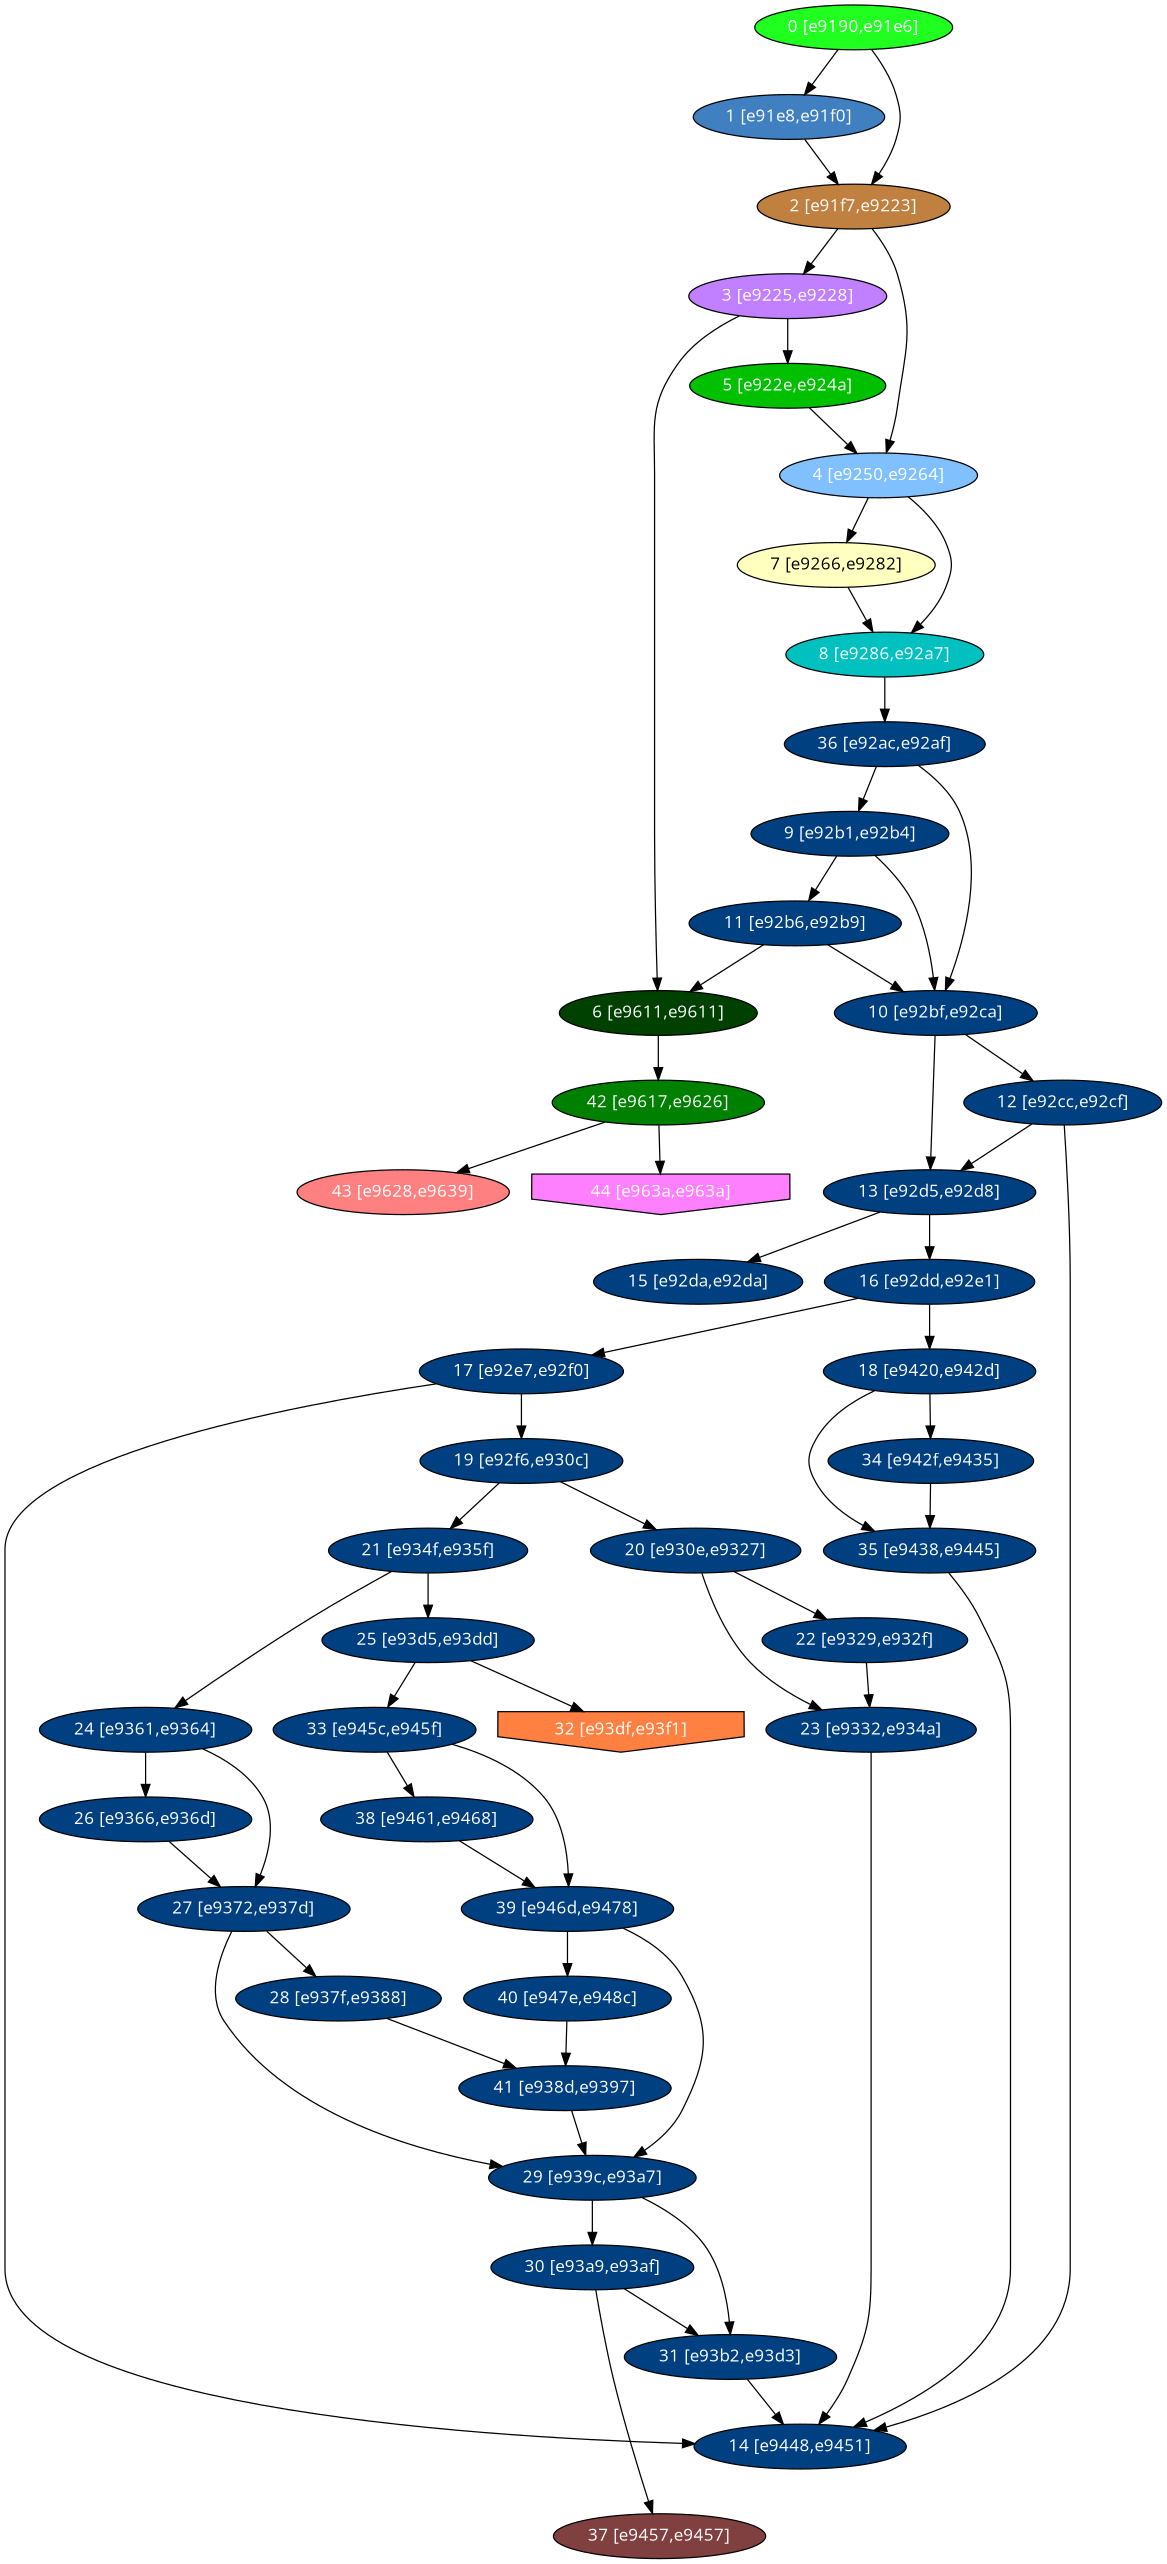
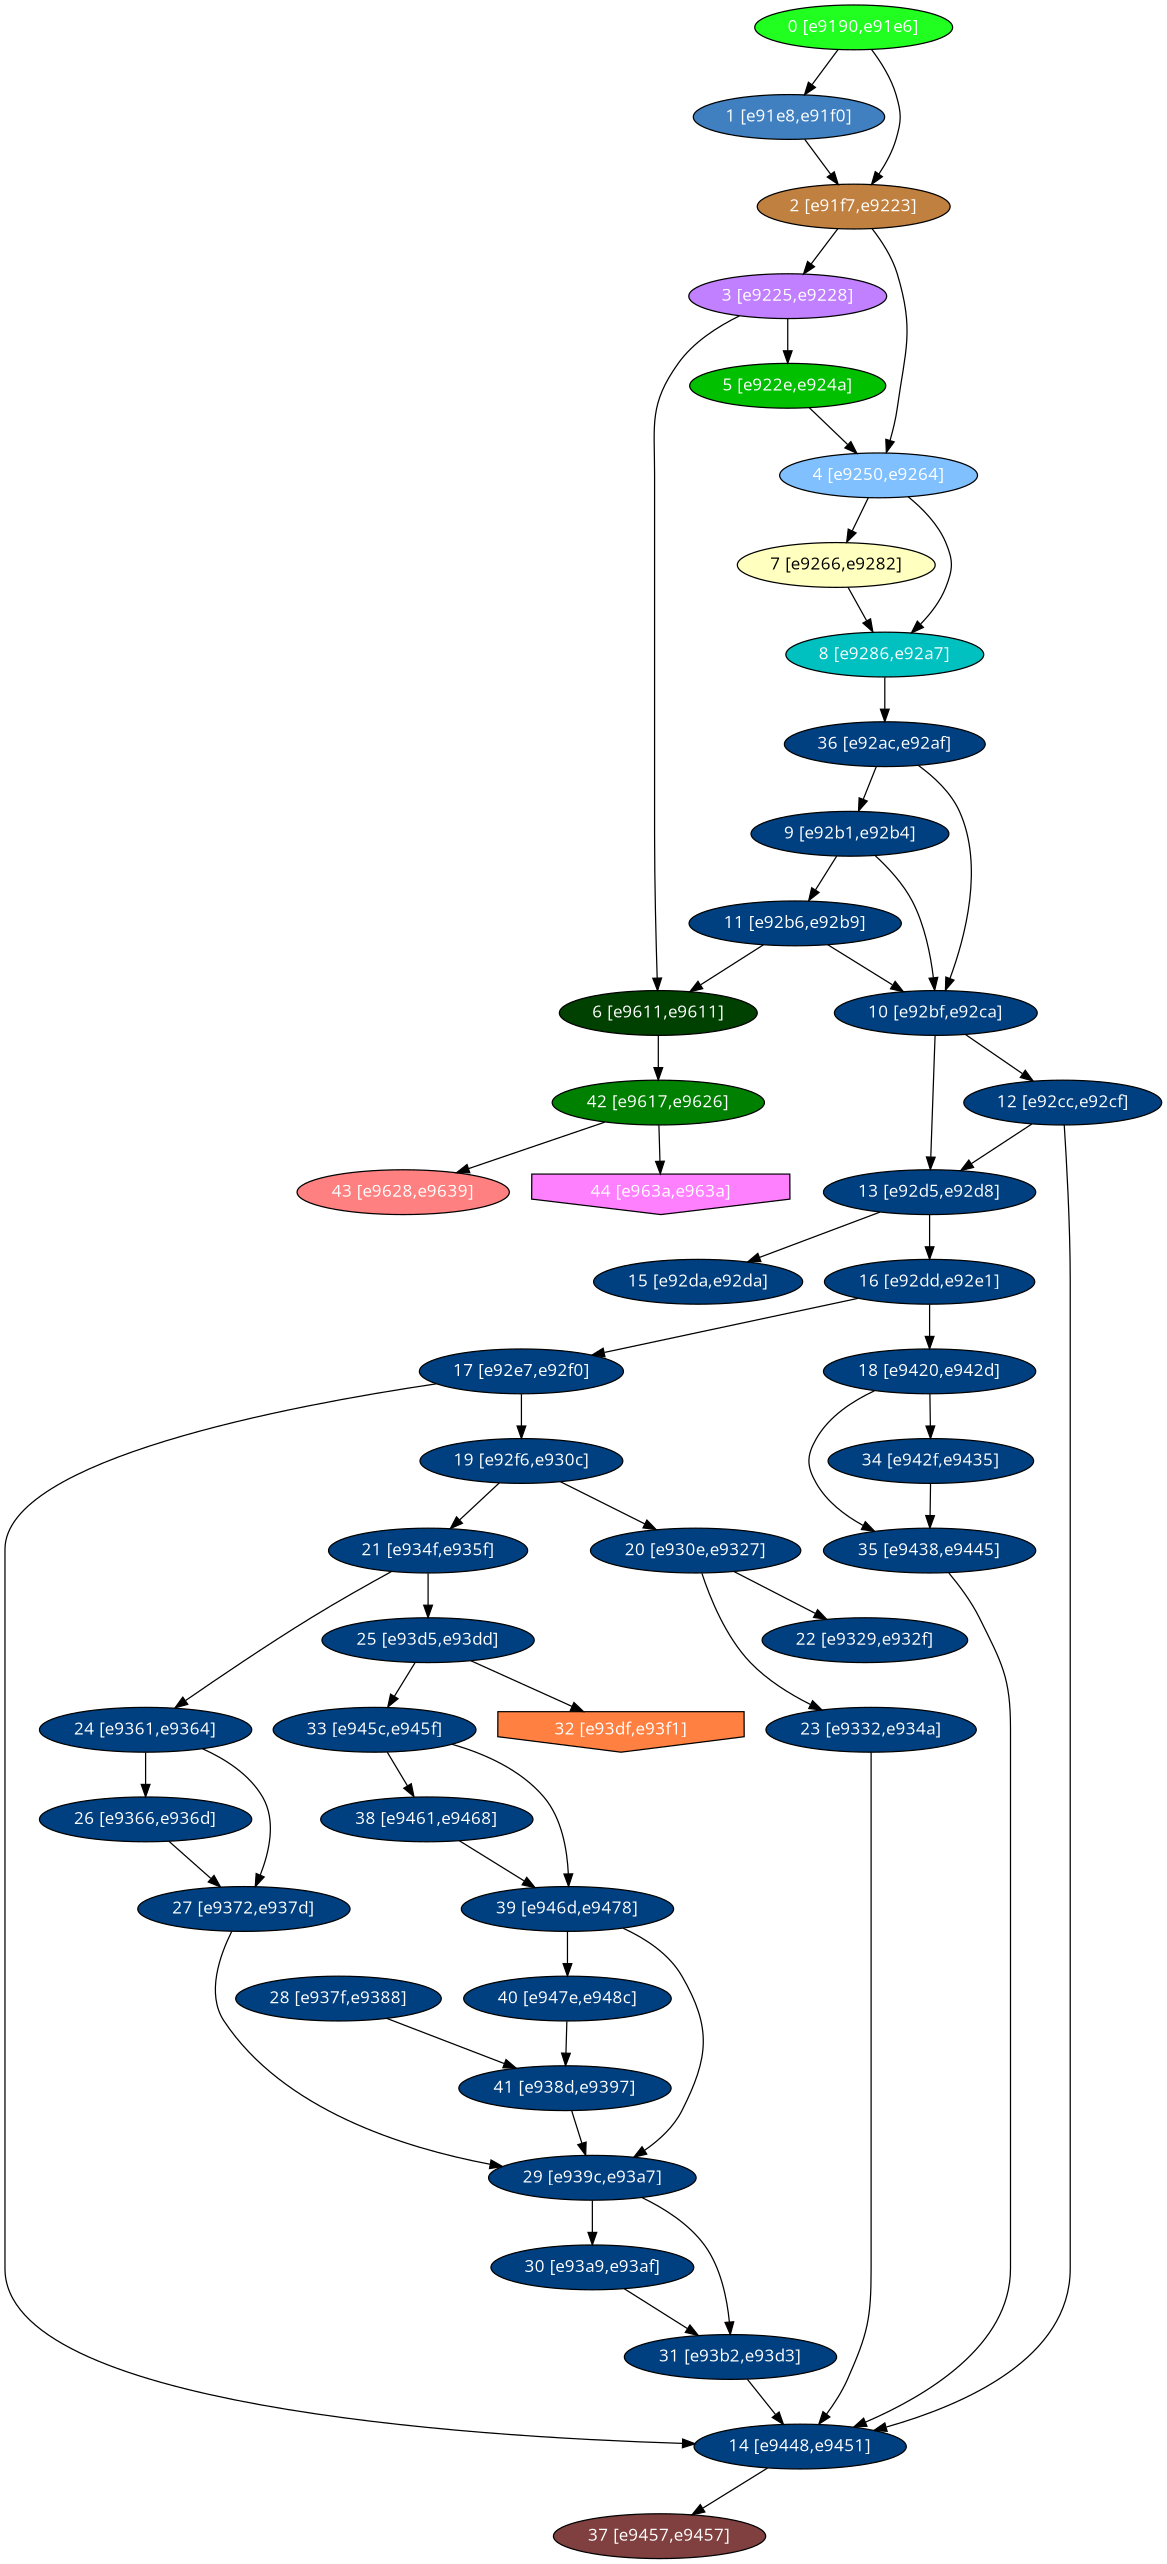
  digraph {
    fontname="Open Sans"
    node [fillcolor="#004080" fontcolor="#ffffff" fontname="Open Sans" shape=oval style=filled]
    edge [fontname="Open Sans"]
    n1 [fillcolor="#20FF20" label="0 [e9190,e91e6]"]
    n2 [fillcolor="#4080C0" label="1 [e91e8,e91f0]"]
    n3 [fillcolor="#C08040" label="2 [e91f7,e9223]"]
    n4 [fillcolor="#C080FF" label="3 [e9225,e9228]"]
    n5 [fillcolor="#80C0FF" label="4 [e9250,e9264]"]
    n6 [fillcolor="#00C000" label="5 [e922e,e924a]"]
    n7 [fillcolor="#004000" label="6 [e9611,e9611]"]
    n8 [fillcolor="#FFFFC0" fontcolor="#000000" label="7 [e9266,e9282]"]
    n9 [fillcolor="#00C0C0" label="8 [e9286,e92a7]"]
    n10 [fillcolor="#008000" label="42 [e9617,e9626]"]
    n11 [label="36 [e92ac,e92af]"]
    n12 [fillcolor="#FF8080" label="43 [e9628,e9639]"]
    n13 [fillcolor="#FF80FF" label="44 [e963a,e963a]" shape=invhouse]
    n14 [label="9 [e92b1,e92b4]"]
    n15 [label="10 [e92bf,e92ca]"]
    n16 [label="11 [e92b6,e92b9]"]
    n17 [label="12 [e92cc,e92cf]"]
    n18 [label="13 [e92d5,e92d8]"]
    n19 [label="14 [e9448,e9451]"]
    n20 [label="15 [e92da,e92da]"]
    n21 [label="16 [e92dd,e92e1]"]
    n22 [fillcolor="#804040" label="37 [e9457,e9457]"]
    n23 [label="17 [e92e7,e92f0]"]
    n24 [label="18 [e9420,e942d]"]
    n25 [label="19 [e92f6,e930c]"]
    n26 [label="34 [e942f,e9435]"]
    n27 [label="35 [e9438,e9445]"]
    n28 [label="20 [e930e,e9327]"]
    n29 [label="21 [e934f,e935f]"]
    n30 [label="22 [e9329,e932f]"]
    n31 [label="23 [e9332,e934a]"]
    n32 [label="24 [e9361,e9364]"]
    n33 [label="25 [e93d5,e93dd]"]
    n34 [label="26 [e9366,e936d]"]
    n35 [label="27 [e9372,e937d]"]
    n36 [fillcolor="#FF8040" label="32 [e93df,e93f1]" shape=invhouse]
    n37 [label="33 [e945c,e945f]"]
    n38 [label="28 [e937f,e9388]"]
    n39 [label="29 [e939c,e93a7]"]
    n40 [label="38 [e9461,e9468]"]
    n41 [label="39 [e946d,e9478]"]
    n42 [label="41 [e938d,e9397]"]
    n43 [label="30 [e93a9,e93af]"]
    n44 [label="31 [e93b2,e93d3]"]
    n45 [label="40 [e947e,e948c]"]
    n1 -> n2
    n1 -> n3
    n2 -> n3
    n3 -> n4
    n3 -> n5
    n4 -> n6
    n4 -> n7
    n5 -> n8
    n5 -> n9
    n6 -> n5
    n7 -> n10
    n8 -> n9
    n9 -> n11
    n10 -> n12
    n10 -> n13
    n11 -> n14
    n11 -> n15
    n14 -> n15
    n14 -> n16
    n15 -> n17
    n15 -> n18
    n16 -> n7
    n16 -> n15
    n17 -> n18
    n17 -> n19
    n18 -> n20
    n18 -> n21
-   n43 -> n22
+   n19 -> n22
    n21 -> n23
    n21 -> n24
    n23 -> n19
    n23 -> n25
    n24 -> n26
    n24 -> n27
    n25 -> n28
    n25 -> n29
    n26 -> n27
    n27 -> n19
    n28 -> n30
    n28 -> n31
    n29 -> n32
    n29 -> n33
-   n30 -> n31
    n31 -> n19
    n32 -> n34
    n32 -> n35
    n33 -> n36
    n33 -> n37
    n34 -> n35
-   n35 -> n38
    n35 -> n39
    n37 -> n40
    n37 -> n41
    n38 -> n42
    n39 -> n43
    n39 -> n44
    n40 -> n41
    n41 -> n39
    n41 -> n45
    n42 -> n39
    n43 -> n44
    n44 -> n19
    n45 -> n42
  }
